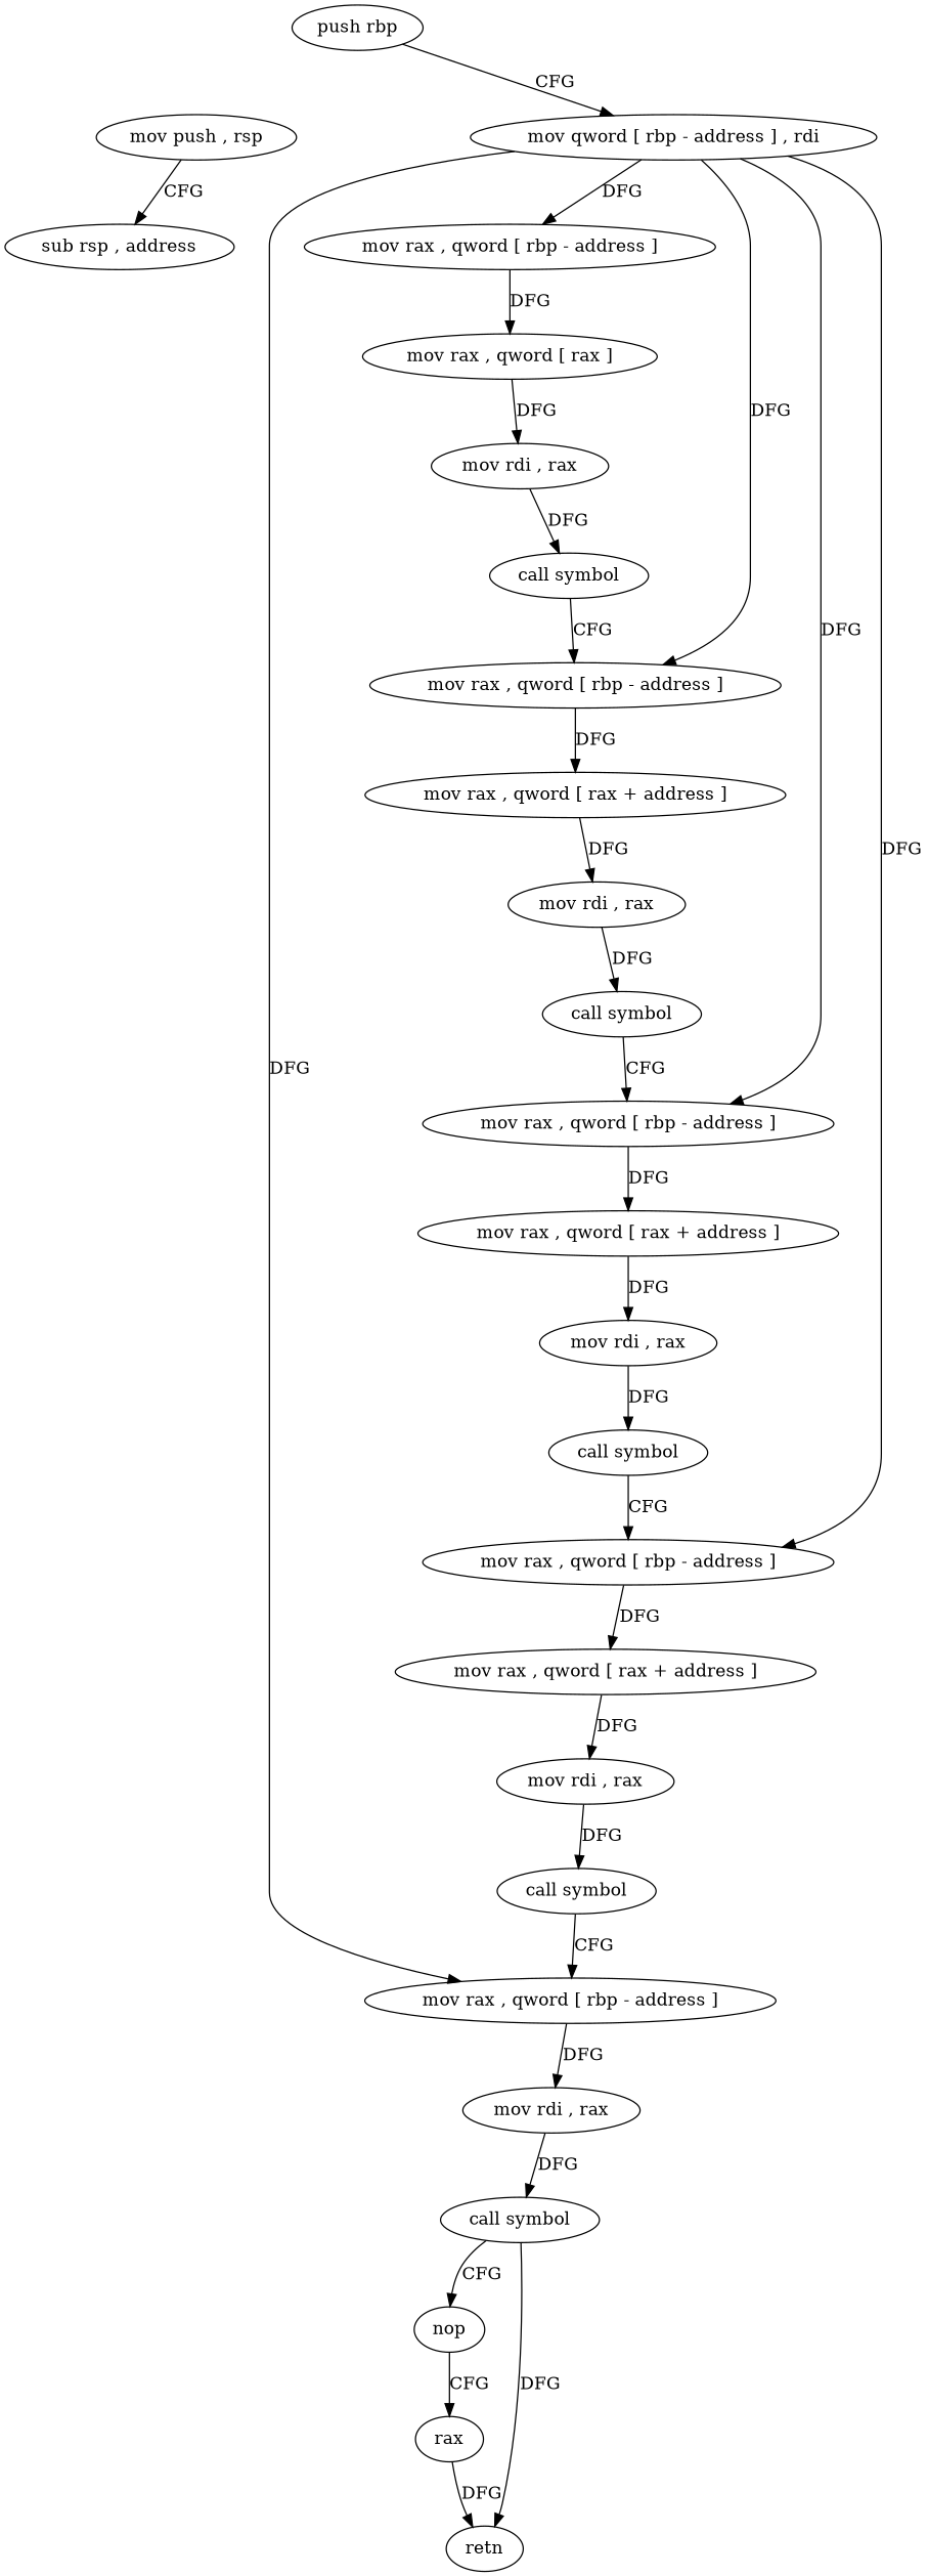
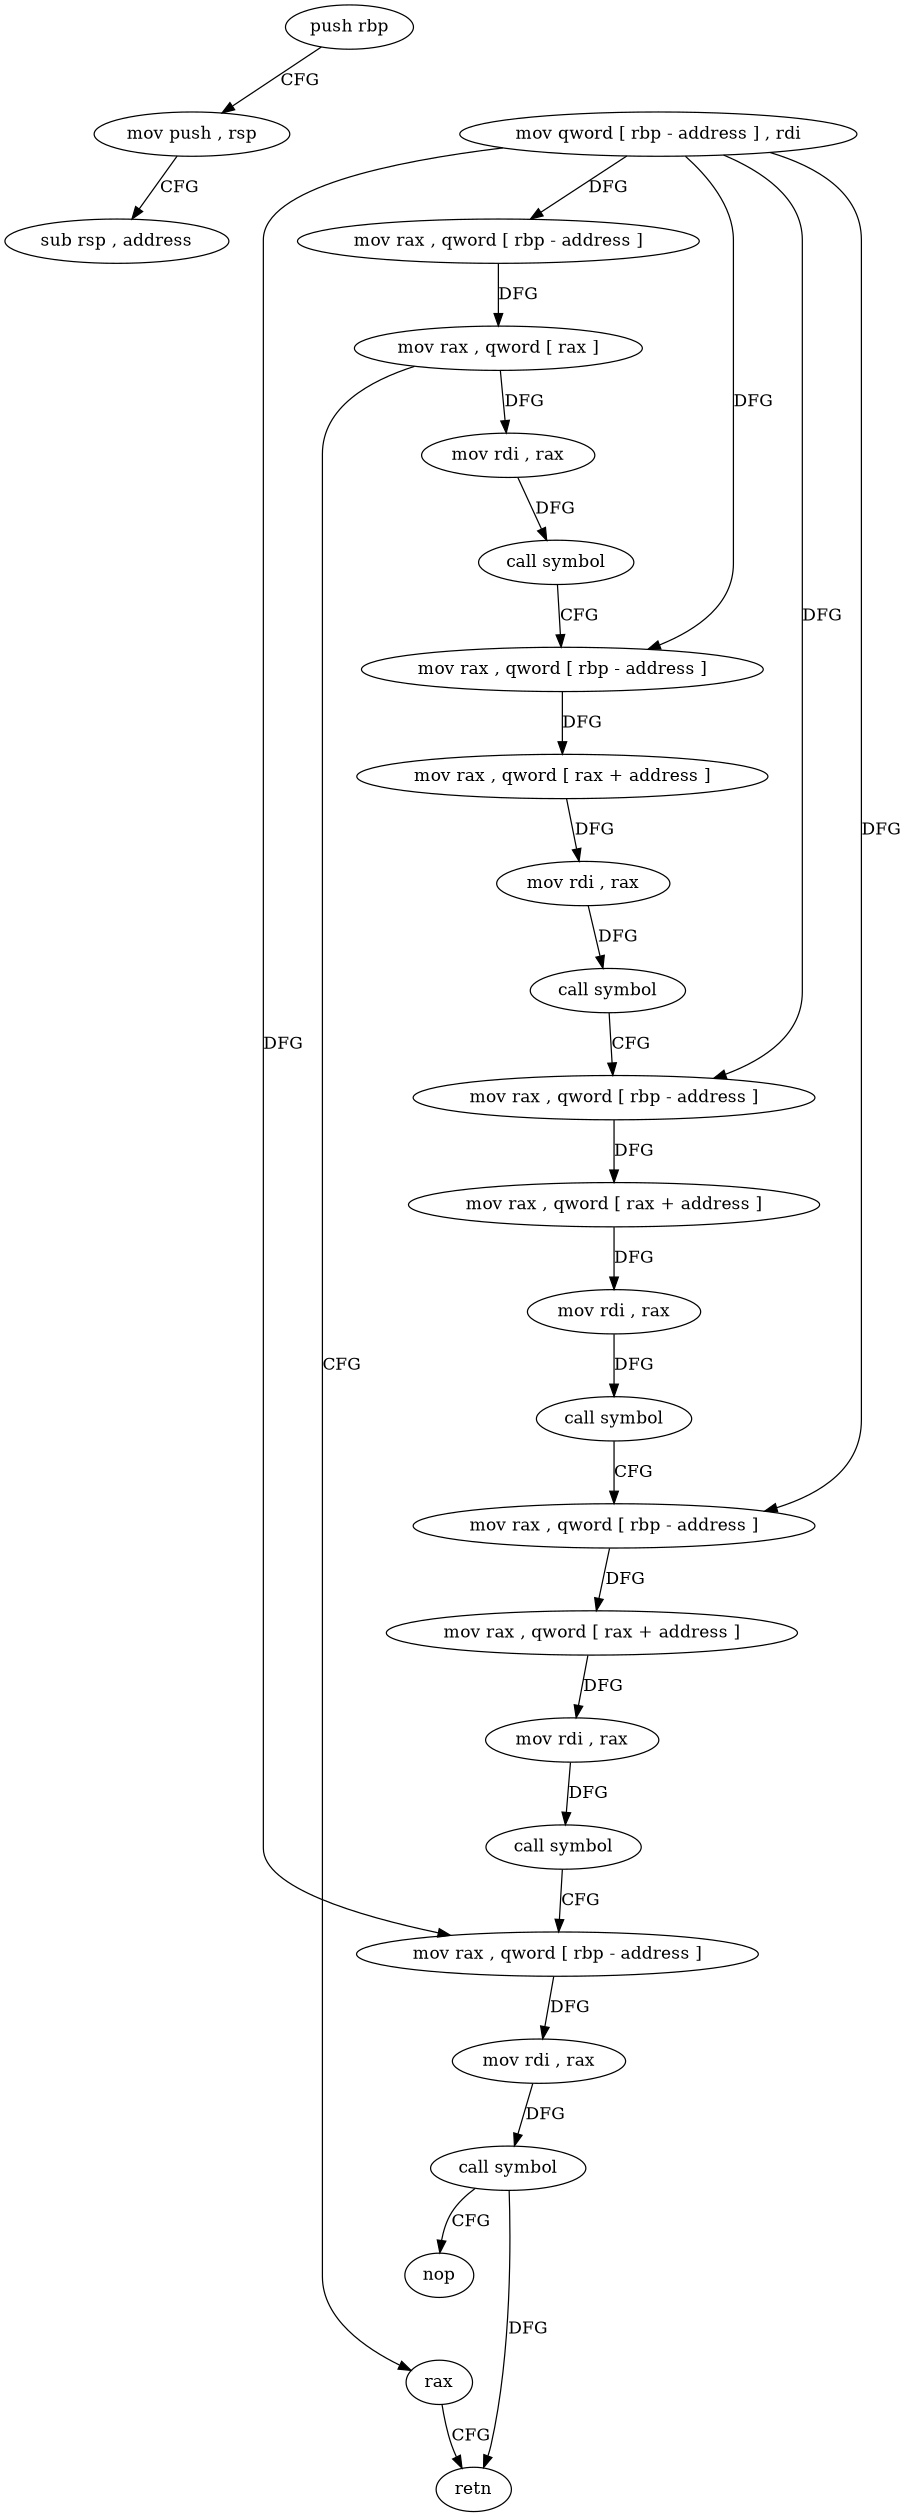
  digraph {
    n1 [label="push rbp"]
    n2 [label="mov push , rsp"]
    n3 [label="sub rsp , address"]
    n4 [label="mov qword [ rbp - address ] , rdi"]
    n5 [label="mov rax , qword [ rbp - address ]"]
    n6 [label="mov rax , qword [ rbp - address ]"]
    n7 [label="mov rax , qword [ rbp - address ]"]
    n8 [label="mov rax , qword [ rbp - address ]"]
    n9 [label="mov rax , qword [ rbp - address ]"]
    n10 [label="mov rax , qword [ rax ]"]
    n11 [label="mov rax , qword [ rax + address ]"]
    n12 [label="mov rax , qword [ rax + address ]"]
    n13 [label="mov rax , qword [ rax + address ]"]
    n14 [label="mov rdi , rax"]
    n15 [label="mov rdi , rax"]
    n16 [label="call symbol"]
    n17 [label="mov rdi , rax"]
    n18 [label="call symbol"]
    n19 [label="mov rdi , rax"]
    n20 [label="call symbol"]
    n21 [label="mov rdi , rax"]
    n22 [label="call symbol"]
    n23 [label="call symbol"]
    n24 [label=nop]
    n25 [label=retn]
    n26 [label=rax]
-   n1 -> n4 [label=CFG]
+   n1 -> n2 [label=CFG]
    n2 -> n3 [label=CFG]
    n4 -> n5 [label=DFG]
    n4 -> n6 [label=DFG]
    n4 -> n7 [label=DFG]
    n4 -> n8 [label=DFG]
    n4 -> n9 [label=DFG]
    n5 -> n10 [label=DFG]
    n6 -> n11 [label=DFG]
    n7 -> n12 [label=DFG]
    n8 -> n13 [label=DFG]
    n9 -> n14 [label=DFG]
    n10 -> n15 [label=DFG]
    n11 -> n17 [label=DFG]
    n12 -> n19 [label=DFG]
    n13 -> n21 [label=DFG]
    n14 -> n23 [label=DFG]
    n15 -> n16 [label=DFG]
    n16 -> n6 [label=CFG]
    n17 -> n18 [label=DFG]
    n18 -> n7 [label=CFG]
    n19 -> n20 [label=DFG]
    n20 -> n8 [label=CFG]
    n21 -> n22 [label=DFG]
    n22 -> n9 [label=CFG]
    n23 -> n24 [label=CFG]
    n23 -> n25 [label=DFG]
-   n24 -> n26 [label=CFG]
-   n26 -> n25 [label=DFG]
+   n10 -> n26 [label=CFG]
+   n26 -> n25 [label=CFG]
  }
